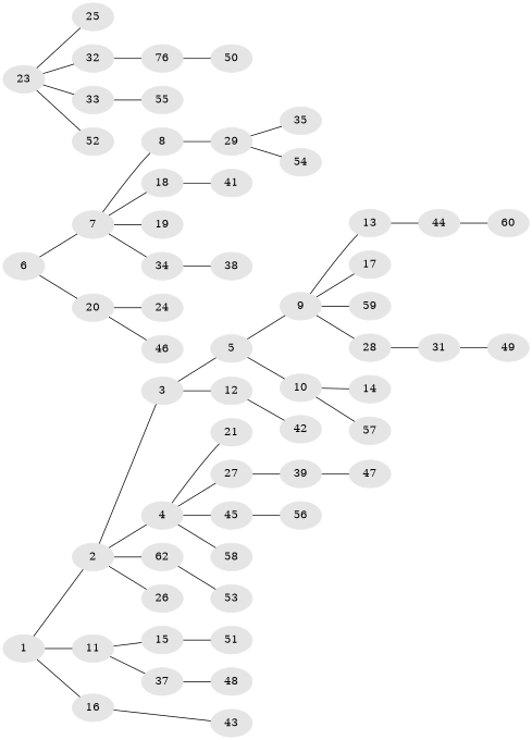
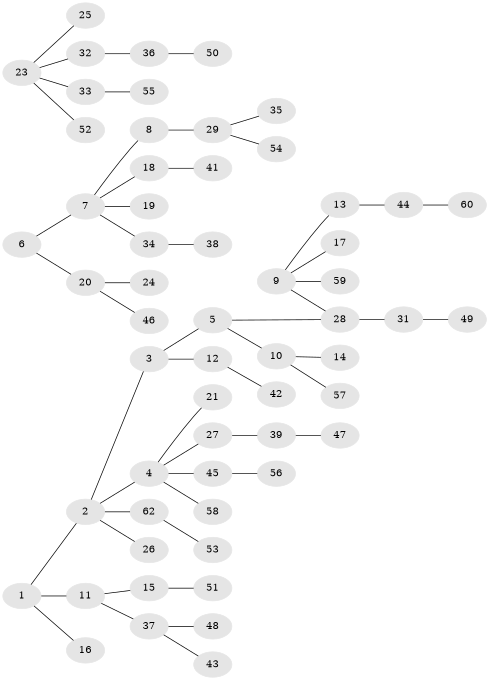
  graph {
    rankdir=LR
    node [color=gray90 style=filled]
    1
    2
    11
    16
    3
    4
    n7 [label=62]
    26
    15
    37
    5
    12
    21
    27
    45
    58
    53
    9
    10
    42
    39
    56
    6
    7
    20
    13
    17
    28
    59
    14
    57
    8
    18
    19
    34
    24
    46
    29
    41
    38
    35
    54
    44
    31
    51
    43
    48
    60
    23
    25
    32
    33
    52
-   36 [label=76]
+   36
    55
    47
    49
    50
    1 -- 2
    1 -- 11
    1 -- 16
    2 -- 3
    2 -- 4
    2 -- n7
    2 -- 26
    11 -- 15
    11 -- 37
-   16 -- 43
+   37 -- 43
    3 -- 5
    3 -- 12
    4 -- 21
    4 -- 27
    4 -- 45
    4 -- 58
    n7 -- 53
    15 -- 51
    37 -- 48
-   5 -- 9
+   5 -- 28
    5 -- 10
    12 -- 42
    27 -- 39
    45 -- 56
    9 -- 13
    9 -- 17
    9 -- 28
    9 -- 59
    10 -- 14
    10 -- 57
    39 -- 47
    6 -- 7
    6 -- 20
    7 -- 8
    7 -- 18
    7 -- 19
    7 -- 34
    20 -- 24
    20 -- 46
    13 -- 44
    28 -- 31
    8 -- 29
    18 -- 41
    34 -- 38
    29 -- 35
    29 -- 54
    44 -- 60
    31 -- 49
    23 -- 25
    23 -- 32
    23 -- 33
    23 -- 52
    32 -- 36
    33 -- 55
    36 -- 50
  }
